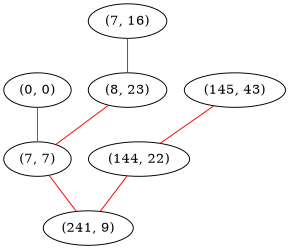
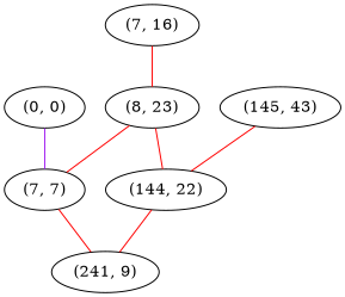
  graph {
    edge [color=red weight=1]
    n1 [label="(7, 16)"]
    "(8, 23)"
    "(7, 7)"
    "(144, 22)"
    "(0, 0)"
    n6 [label="(241, 9)"]
    "(145, 43)"
    n1 -- "(8, 23)"
    "(8, 23)" -- "(7, 7)"
+   "(8, 23)" -- "(144, 22)"
    "(7, 7)" -- n6
    "(144, 22)" -- n6
    "(0, 0)" -- "(7, 7)" [color=purple weight=4]
    "(145, 43)" -- "(144, 22)"
  }
